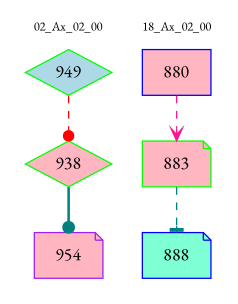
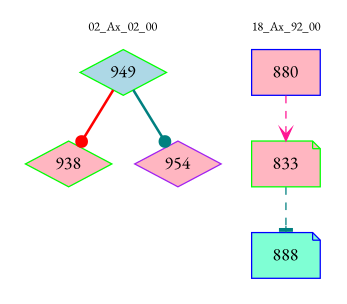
  digraph {
    fontname="EB Garamond"
    node [color=green fillcolor=lightpink fontname="EB Garamond" shape=diamond style=filled]
    edge [arrowhead=dot color=teal fontname="EB Garamond" style=bold]
    n1 [fillcolor=lightblue label=949]
    n2 [label=938]
-   n3 [color=purple label=954 shape=note]
+   n3 [color=purple label=954]
    n4 [color=blue label=880 shape=box]
    n5 [color=blue fillcolor=aquamarine label=888 shape=note]
-   n6 [label=883 shape=note]
+   n6 [label=833 shape=note]
    subgraph cluster_1 {
      color=white
      fontsize=10
      label="02_Ax_02_00"
      n1
      n2
      n3
    }
    subgraph cluster_2 {
      color=white
      fontsize=10
-     label="18_Ax_02_00"
+     label="18_Ax_92_00"
      n4
      n5
      n6
    }
-   n1 -> n2 [color=red style=dashed]
-   n2 -> n3
+   n1 -> n2 [color=red]
+   n1 -> n3
    n4 -> n6 [arrowhead=vee color=deeppink style=dashed]
    n6 -> n5 [arrowhead=tee style=dashed]
  }
